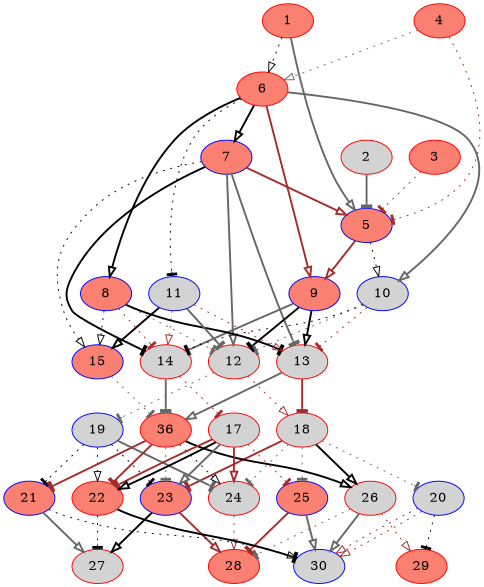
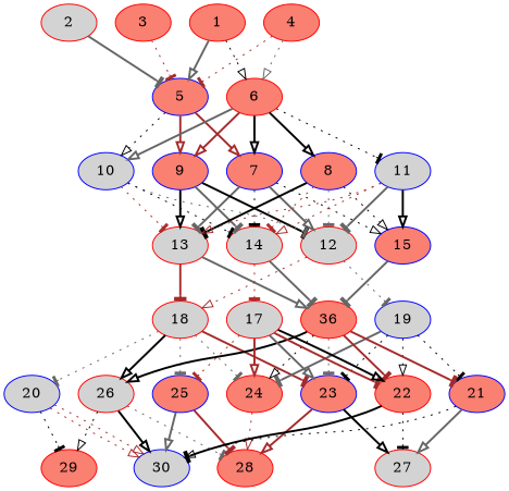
  digraph {
    node [alpha=0.15 color=red fillcolor=salmon style=filled]
    edge [arrowhead=tee color=black style=bold]
    1 [alpha=0.04 expect_size=6193152]
    5 [color=blue expect_size=23984128]
    6 [alpha=0.11 expect_size=38433792]
    7 [alpha=0.14 color=blue expect_size=12717056]
    9 [color=blue expect_size=16900096]
    10 [alpha=0.14 color=blue expect_size=34494464 fillcolor=lightgrey]
    8 [alpha=0.02 color=blue expect_size=46361600]
    11 [alpha=0.08 color=blue expect_size=15897600 fillcolor=lightgrey]
    12 [alpha=0.00 expect_size=26130432 fillcolor=lightgrey]
    13 [alpha=0.07 expect_size=11471872 fillcolor=lightgrey]
    14 [alpha=0.06 expect_size=10376192 fillcolor=lightgrey]
    15 [color=blue expect_size=6410240]
    2 [alpha=0.14 expect_size=30680064 fillcolor=lightgrey]
    3 [alpha=0.20 expect_size=47419392]
    4 [alpha=0.18 expect_size=7951360]
    18 [alpha=0.09 expect_size=5706752 fillcolor=lightgrey]
    19 [color=blue expect_size=11411456 fillcolor=lightgrey]
    n18 [alpha=0.01 expect_size=41840640 label=36]
    17 [alpha=0.03 expect_size=19577856 fillcolor=lightgrey]
    23 [alpha=0.00 color=blue expect_size=52231168]
-   24 [alpha=0.06 expect_size=21770240 fillcolor=lightgrey]
+   24 [alpha=0.06 expect_size=21770240]
    26 [alpha=0.09 expect_size=26297344 fillcolor=lightgrey]
    25 [alpha=0.01 color=blue expect_size=36947968]
    20 [alpha=0.11 color=blue expect_size=46560256 fillcolor=lightgrey]
    21 [alpha=0.08 color=blue expect_size=32291840]
    22 [expect_size=51499008]
    27 [alpha=0.00 expect_size=27802624 fillcolor=lightgrey]
    28 [alpha=0.09 expect_size=35646464]
    30 [alpha=0.09 color=blue expect_size=46242816 fillcolor=lightgrey]
    29 [alpha=0.03 expect_size=10175488]
    1 -> 5 [arrowhead=onormal color=gray40]
    1 -> 6 [arrowhead=onormal style=dotted]
-   7 -> 5 [arrowhead=onormal color=brown]
+   5 -> 7 [arrowhead=onormal color=brown]
    5 -> 9 [arrowhead=onormal color=brown]
    5 -> 10 [arrowhead=onormal style=dotted]
    6 -> 7 [arrowhead=onormal]
    6 -> 9 [arrowhead=onormal color=brown]
    6 -> 10 [arrowhead=onormal color=gray40]
    6 -> 8 [arrowhead=onormal]
    6 -> 11 [style=dotted]
    7 -> 12 [arrowhead=onormal color=gray40]
    7 -> 13 [color=gray40]
-   7 -> 14
+   7 -> 14 [style=dotted]
    7 -> 15 [arrowhead=onormal style=dotted]
    9 -> 12
    9 -> 13 [arrowhead=onormal]
    9 -> 14 [color=gray40]
    10 -> 12 [color=gray40 style=dotted]
    10 -> 13 [color=brown style=dotted]
    10 -> 14 [style=dotted]
    8 -> 12 [color=gray40 style=dotted]
    8 -> 13
    8 -> 14 [color=brown style=dotted]
    8 -> 15 [arrowhead=onormal style=dotted]
    11 -> 12 [color=gray40]
    11 -> 13 [arrowhead=onormal color=brown style=dotted]
    11 -> 14 [arrowhead=onormal color=brown style=dotted]
    11 -> 15 [arrowhead=onormal]
    12 -> 18 [arrowhead=onormal color=brown style=dotted]
    12 -> 19 [color=gray40 style=dotted]
    13 -> 18 [color=brown]
    13 -> n18 [arrowhead=onormal color=gray40]
    14 -> n18 [color=gray40]
    14 -> 17 [color=brown style=dotted]
-   15 -> n18 [color=gray40 style=dotted]
+   15 -> n18 [color=gray40]
    2 -> 5 [color=gray40]
    3 -> 5 [color=brown style=dotted]
    4 -> 5 [color=brown style=dotted]
    4 -> 6 [arrowhead=onormal color=gray40 style=dotted]
    18 -> 23 [color=brown]
    18 -> 24 [color=gray40 style=dotted]
    18 -> 26 [arrowhead=onormal]
    18 -> 25 [color=gray40 style=dotted]
    18 -> 20 [color=gray40 style=dotted]
    19 -> 23 [style=dotted]
    19 -> 24 [color=gray40]
    19 -> 21 [style=dotted]
    19 -> 22 [arrowhead=onormal style=dotted]
    n18 -> 23 [color=gray40 style=dotted]
    n18 -> 24 [arrowhead=onormal style=dotted]
    n18 -> 26 [arrowhead=onormal]
    n18 -> 21 [color=brown]
    n18 -> 22 [color=brown]
    17 -> 23 [arrowhead=onormal color=gray40]
    17 -> 24 [arrowhead=onormal color=brown]
    17 -> 25 [color=brown style=dotted]
    17 -> 22 [color=brown]
    17 -> 22 [arrowhead=onormal]
    23 -> 27 [arrowhead=onormal]
    23 -> 28 [arrowhead=onormal color=brown]
    24 -> 28 [arrowhead=onormal color=brown style=dotted]
    26 -> 28 [color=gray40 style=dotted]
-   26 -> 30 [arrowhead=onormal color=gray40]
-   26 -> 29 [arrowhead=onormal color=brown style=dotted]
+   26 -> 30 [arrowhead=onormal]
+   26 -> 29 [arrowhead=onormal style=dotted]
    25 -> 28 [color=brown]
    25 -> 30 [arrowhead=onormal color=gray40]
    20 -> 30 [arrowhead=onormal color=brown style=dotted]
    20 -> 30 [arrowhead=onormal color=brown style=dotted]
    20 -> 29 [style=dotted]
    21 -> 27 [arrowhead=onormal color=gray40]
    21 -> 30 [arrowhead=onormal style=dotted]
    22 -> 27 [style=dotted]
    22 -> 30
  }
